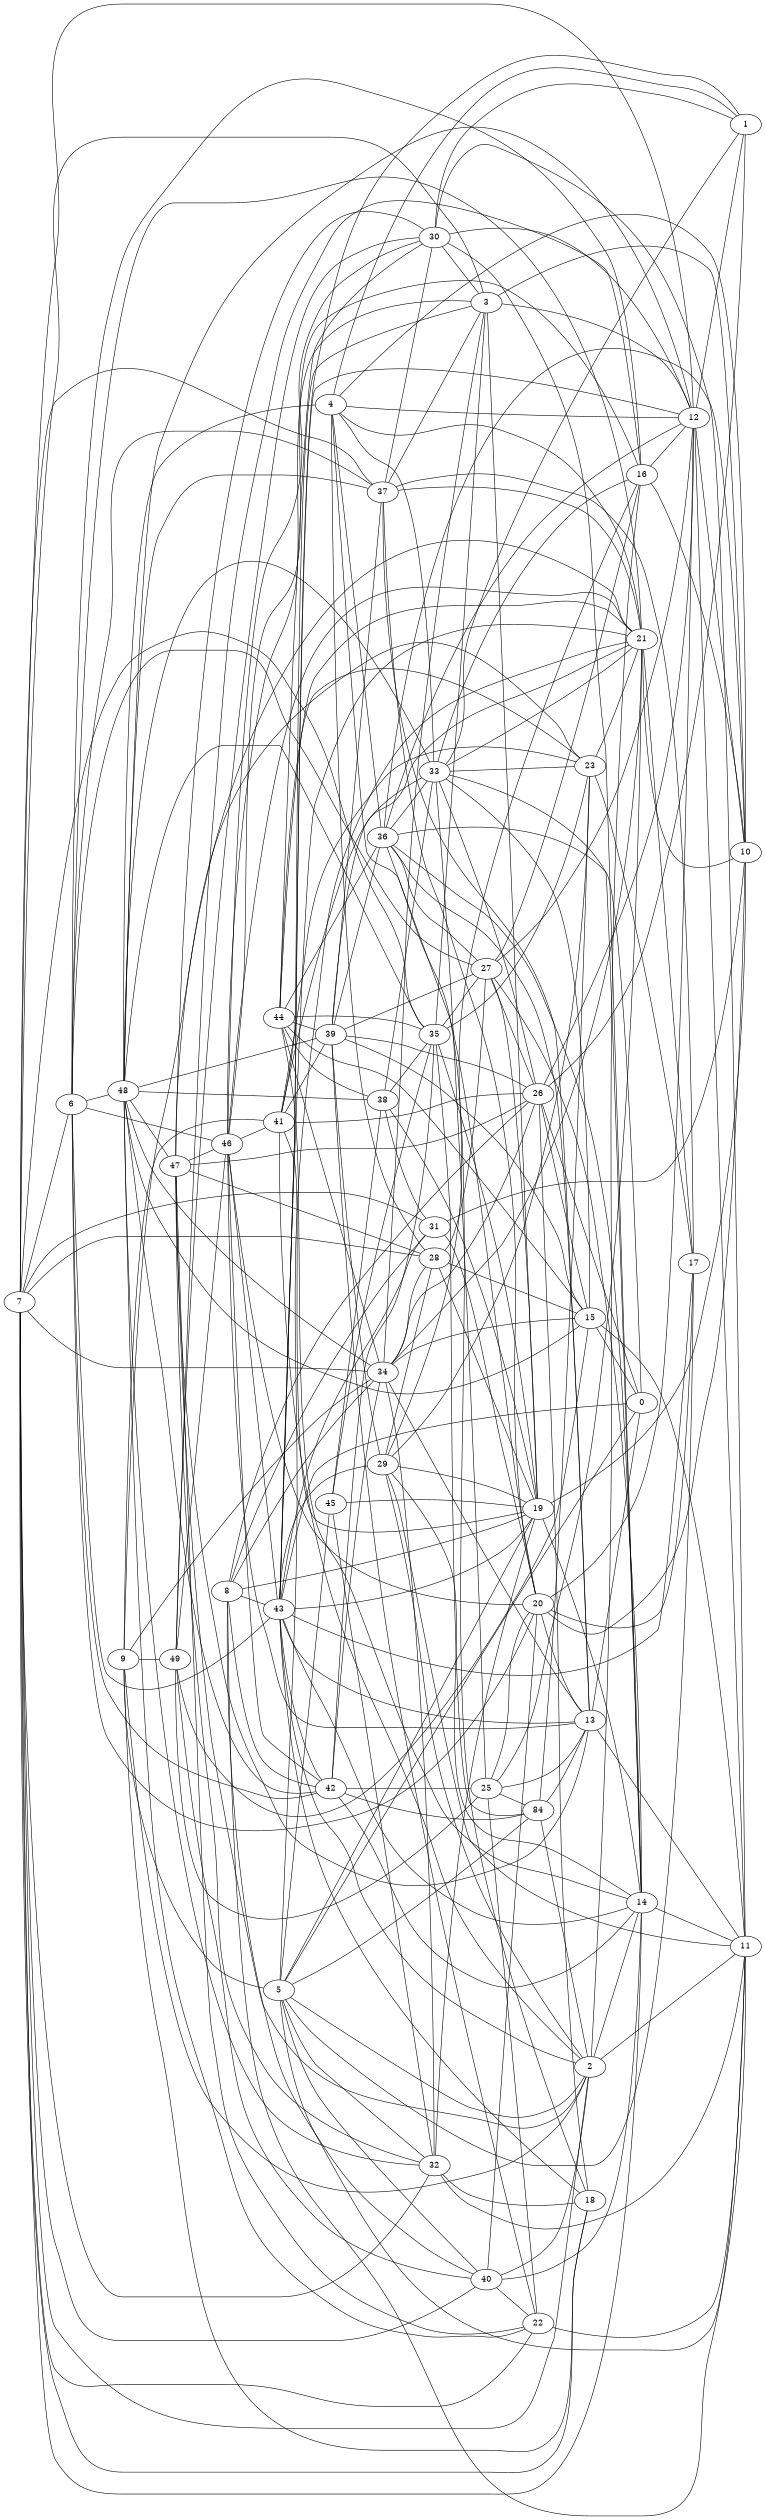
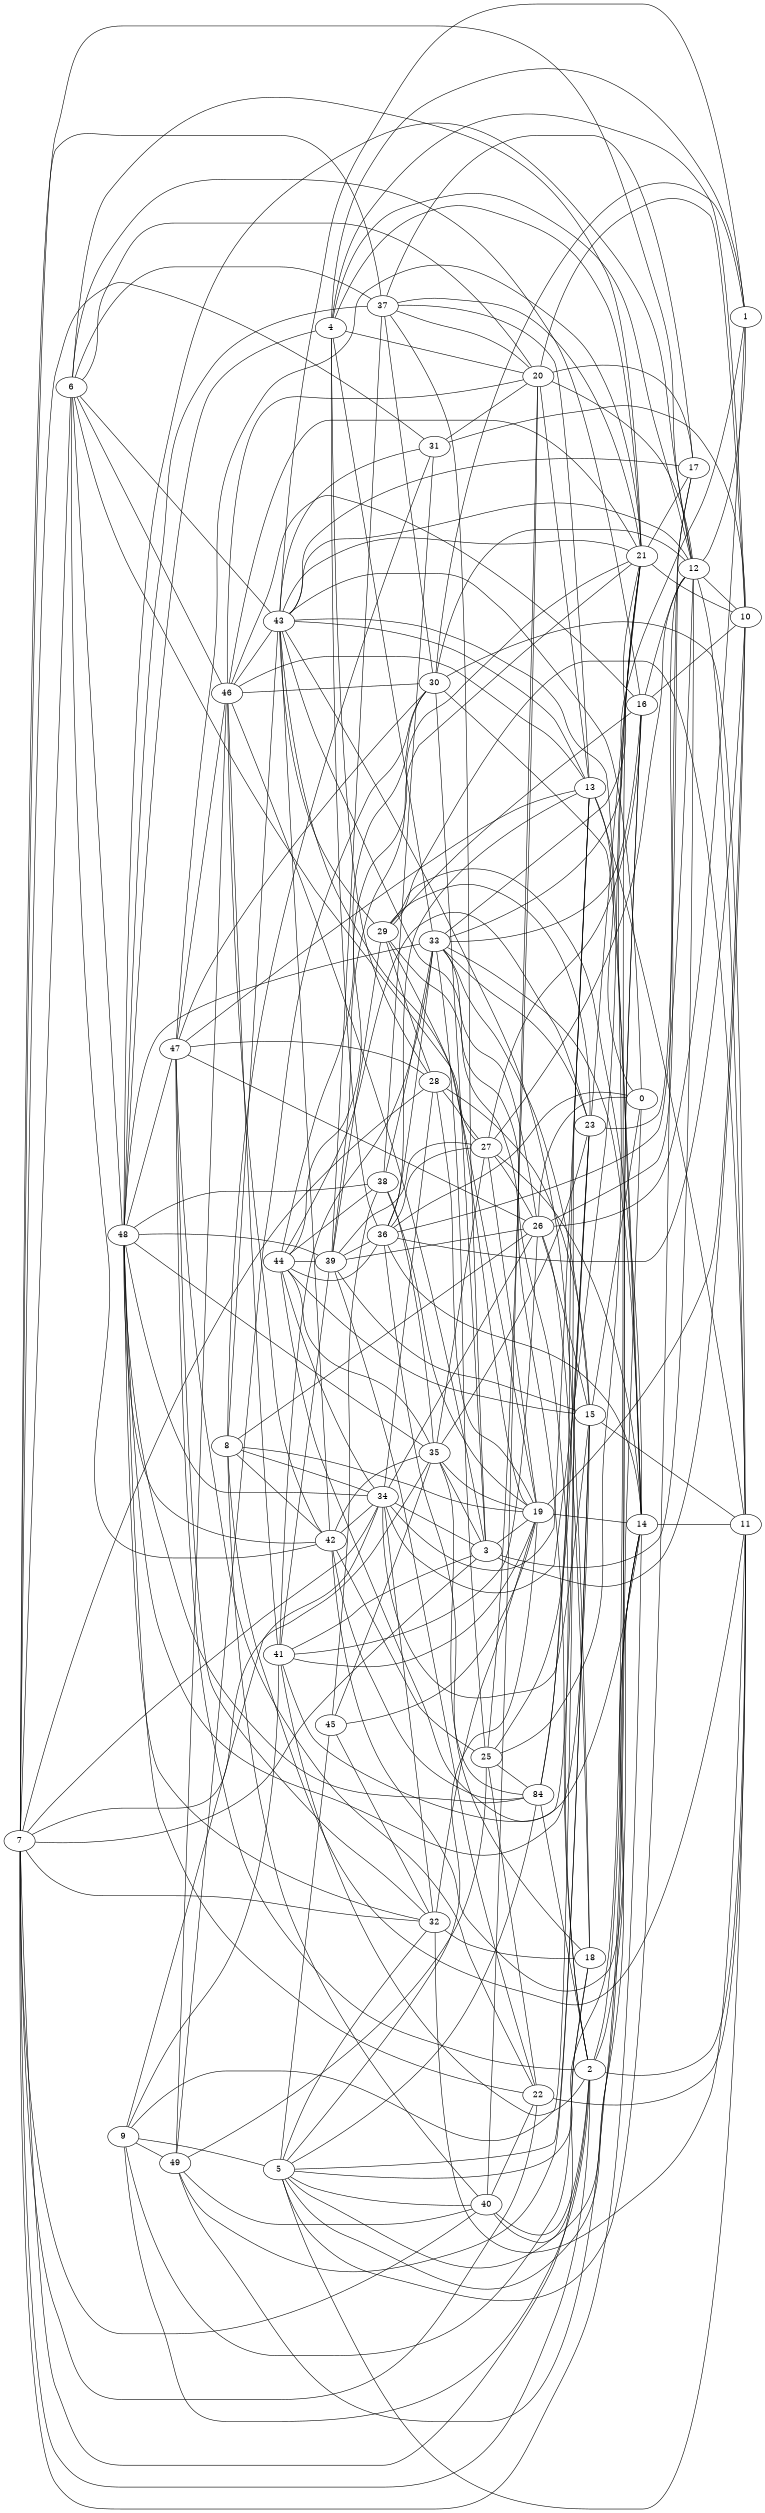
  digraph {
    rankdir=LR
    edge [color=black dir=none]
    35
    n2 [label=84]
    27
    23
    3
    19
    2
    13
    14
    12
    16
    26
    11
    10
    1
    20
    17
    48
    47
    42
    22
    37
    4
    15
    34
    32
    33
    39
    21
    30
    28
    46
    25
    9
    18
    49
    41
    8
    40
    43
    31
    0
    29
    38
    36
    5
    45
    6
    7
    44
    subgraph sub_1 {
      35
      n2
      27
      23
      3
      19
      2
      13
      14
      12
      16
      26
      11
      10
      1
      20
      17
      48
      47
      42
      22
      37
      4
      15
      34
      32
      33
      39
      21
      30
      28
      46
      25
      9
      18
      49
      41
      8
      40
      43
      31
      0
      29
      38
      36
      5
      45
      6
      7
      44
    }
    35 -> n2
    35 -> 27
    35 -> 23
    35 -> 3
    35 -> 19
    n2 -> 23
    n2 -> 2
    n2 -> 13
    27 -> 19
    27 -> 14
    27 -> 12
    27 -> 16
    27 -> 26
    23 -> 17
    23 -> 21
    3 -> 19
    3 -> 12
    3 -> 10
    19 -> 14
    19 -> 10
    2 -> 14
    2 -> 16
    2 -> 11
    13 -> 11
    13 -> 0
    14 -> 11
    12 -> 11
    12 -> 10
    12 -> 1
    16 -> 12
    16 -> 10
    26 -> 12
    26 -> 1
    26 -> 15
    26 -> 18
    26 -> 0
    20 -> 13
    20 -> 12
    20 -> 10
    20 -> 17
    48 -> 35
+   48 -> n2
    48 -> 12
    48 -> 47
    48 -> 42
    48 -> 22
    48 -> 37
    48 -> 4
    48 -> 15
    48 -> 34
    48 -> 32
    48 -> 33
    48 -> 39
    48 -> 38
    47 -> 2
    47 -> 13
    47 -> 26
    47 -> 22
    47 -> 32
    47 -> 21
    47 -> 30
    47 -> 28
    47 -> 46
    42 -> 35
    42 -> n2
    42 -> 14
    42 -> 34
    42 -> 25
    22 -> 11
    37 -> 3
    37 -> 13
    37 -> 20
    37 -> 17
    37 -> 21
    37 -> 30
    4 -> 12
    4 -> 10
    4 -> 1
    4 -> 20
    4 -> 33
    4 -> 21
    4 -> 28
    4 -> 36
    15 -> 11
    15 -> 0
    34 -> 3
    34 -> 13
    34 -> 26
    34 -> 15
    34 -> 32
    34 -> 21
    34 -> 28
    32 -> 19
    32 -> 11
    32 -> 18
    33 -> 23
    33 -> 14
    33 -> 16
    33 -> 26
    33 -> 1
    33 -> 15
    33 -> 21
    33 -> 25
    39 -> 27
    39 -> 26
    39 -> 22
    39 -> 37
    39 -> 15
    39 -> 21
    39 -> 29
    39 -> 36
    21 -> 10
    21 -> 17
    30 -> 3
    30 -> 14
    30 -> 12
    30 -> 11
    30 -> 1
    28 -> 27
    28 -> 19
    28 -> 15
    46 -> 3
    46 -> 13
    46 -> 16
    46 -> 20
    46 -> 42
    46 -> 21
    46 -> 30
    46 -> 41
    46 -> 43
    25 -> n2
    25 -> 13
    25 -> 20
    25 -> 22
    25 -> 21
    9 -> 23
    9 -> 2
    9 -> 34
    9 -> 18
    9 -> 49
    9 -> 41
    9 -> 5
    49 -> 16
    49 -> 15
    49 -> 30
    49 -> 46
    49 -> 25
    49 -> 40
    41 -> 23
    41 -> 3
    41 -> 19
    41 -> 2
    41 -> 26
    41 -> 33
    41 -> 39
    8 -> 19
    8 -> 26
    8 -> 11
    8 -> 42
    8 -> 34
    8 -> 40
    8 -> 43
    8 -> 31
    40 -> 2
    40 -> 14
    40 -> 20
    40 -> 22
    43 -> 19
    43 -> 2
    43 -> 13
    43 -> 14
    43 -> 12
    43 -> 1
    43 -> 17
    43 -> 42
    43 -> 21
    43 -> 18
    43 -> 31
    43 -> 0
    43 -> 29
    31 -> 10
    31 -> 20
    29 -> 23
    29 -> 19
    29 -> 2
    29 -> 14
    29 -> 16
    29 -> 11
    29 -> 28
    38 -> 35
    38 -> 19
    38 -> 33
    38 -> 31
    36 -> 27
    36 -> 13
    36 -> 14
    36 -> 12
    36 -> 10
    36 -> 33
    36 -> 18
    36 -> 0
    5 -> n2
    5 -> 19
    5 -> 2
    5 -> 11
    5 -> 17
+   5 -> 15
    5 -> 32
    5 -> 21
    5 -> 40
    5 -> 0
    5 -> 45
    45 -> 35
    45 -> 19
    45 -> 32
    45 -> 38
    6 -> 27
    6 -> 16
    6 -> 20
    6 -> 48
    6 -> 42
    6 -> 37
    6 -> 21
    6 -> 46
    6 -> 43
    7 -> 35
    7 -> 3
    7 -> 2
    7 -> 14
    7 -> 12
    7 -> 22
    7 -> 37
    7 -> 34
    7 -> 32
    7 -> 28
    7 -> 18
    7 -> 40
    7 -> 31
    7 -> 6
    44 -> 35
    44 -> 23
    44 -> 14
    44 -> 15
    44 -> 34
    44 -> 39
    44 -> 21
    44 -> 30
    44 -> 38
    44 -> 36
  }
